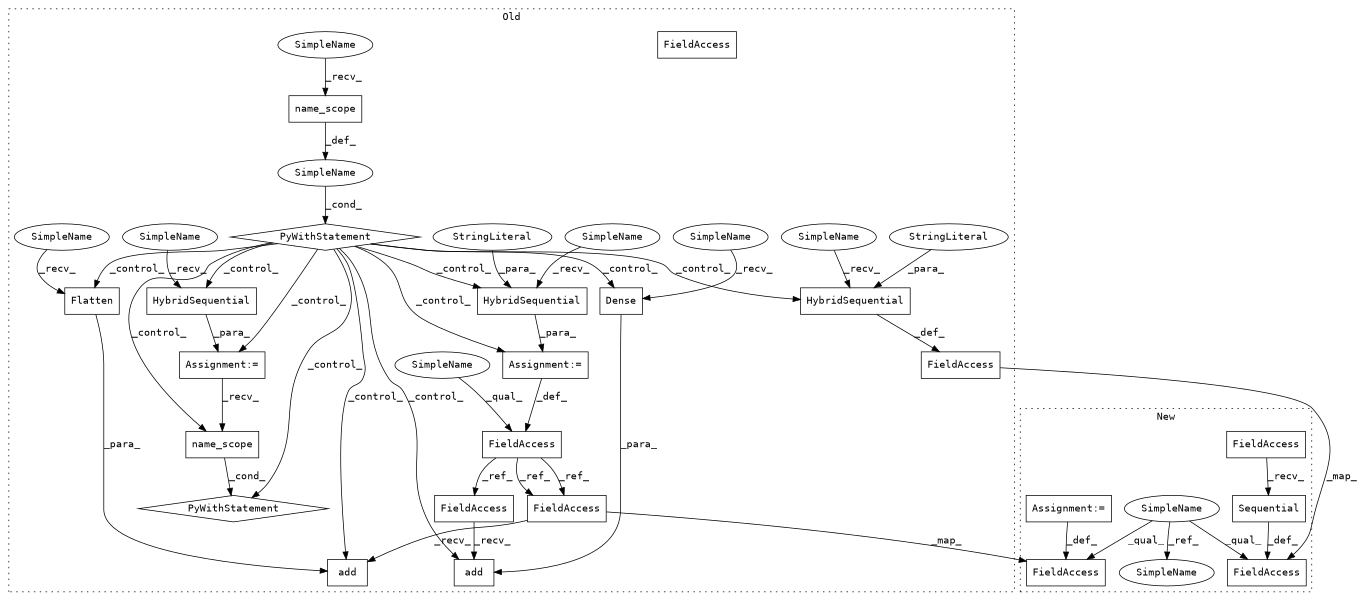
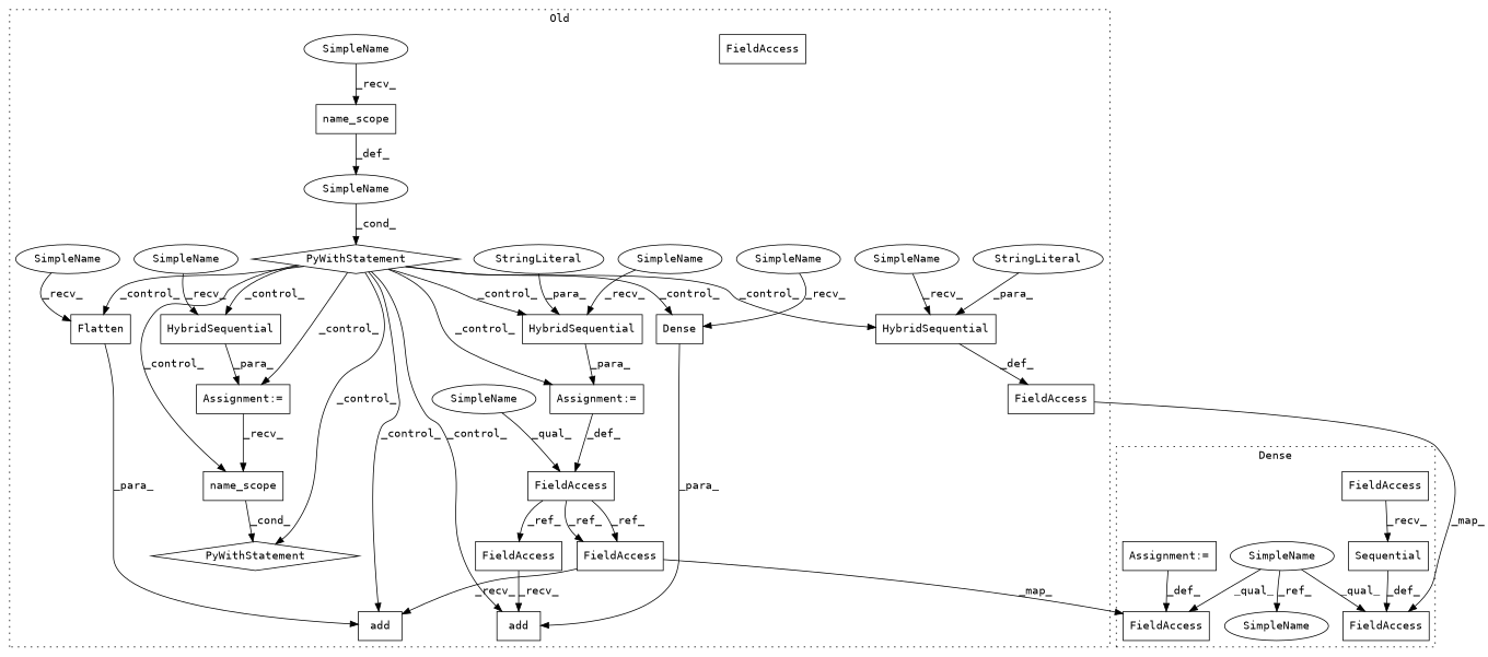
  digraph {
    fontname="DejaVu Sans Mono"
    node [a=32 fontname="DejaVu Sans Mono" l=2 s=4793 shape=box]
    edge [fontname="DejaVu Sans Mono"]
    n1 [l="17,1" label=HybridSequential s="4808,4827"]
    n2 [a=42 label=SimpleName shape=ellipse l="" s=""]
    n3 [a=7 l=1 label="Assignment:=" s=3820]
    n4 [l="6,1" label=Dense s="4983,5008"]
    n5 [l="17,1" label=HybridSequential s="3414,3433"]
    n6 [l="4,1" label=add s="4976,5009"]
    n7 [a=22 l=11 label=FieldAccess]
    n8 [l="4,1" label=add s="4848,4864"]
    n9 [l=9 label=Flatten s=4855]
    n10 [a=22 l=13 label=FieldAccess s=3397]
    n11 [a=22 l=11 label=FieldAccess s=4836]
    n12 [a=45 label=StringLiteral s=3431 shape=ellipse]
    n13 [a=45 label=StringLiteral s=4825 shape=ellipse]
    n14 [l="17,1" label=HybridSequential s="3824,3865"]
    n15 [a=104 l="10,2" label=PyWithStatement s="3360,3387" shape=diamond]
    n16 [l=12 label=name_scope s=3892]
    n17 [a=104 l="10,2" label=PyWithStatement s="3876,3904" shape=diamond]
    n18 [l=12 label=name_scope s=3375]
    n19 [a=7 l=1 label="Assignment:=" s=4804]
    n20 [a=22 l=11 label=FieldAccess s=4836]
    n21 [a=22 l=11 label=FieldAccess s=4964]
    n22 [a=42 label=SimpleName s=4852 shape=ellipse]
    n23 [a=42 label=SimpleName s=3411 shape=ellipse]
    n24 [a=42 label=SimpleName s=4805 shape=ellipse]
    n25 [a=42 label=SimpleName s=4980 shape=ellipse]
    n26 [a=42 label=SimpleName s=3821 shape=ellipse]
    n27 [a=42 l=4 label=SimpleName s=3370 shape=ellipse]
    n28 [a=42 l=4 label=SimpleName shape=ellipse]
    n29 [a=42 l=4 label=SimpleName s=2684 shape=ellipse]
    n30 [a=22 l=13 label=FieldAccess s=3217]
    n31 [l=12 label=Sequential s=3240]
    n32 [a=22 l=5 label=FieldAccess s=3231]
    n33 [a=22 l=11 label=FieldAccess s=4586]
    n34 [a=7 l=1 label="Assignment:=" s=4597]
    n35 [a=42 l=4 label=SimpleName s=4808 shape=ellipse]
    subgraph cluster_1 {
      label=Old
      style=dotted
      n1
      n2
      n3
      n4
      n5
      n6
      n7
      n8
      n9
      n10
      n11
      n12
      n13
      n14
      n15
      n16
      n17
      n18
      n19
      n20
      n21
      n22
      n23
      n24
      n25
      n26
      n27
      n28
    }
    subgraph cluster_2 {
-     label=New
+     label=Dense
      style=dotted
      n29
      n30
      n31
      n32
      n33
      n34
      n35
    }
    n1 -> n19 [label=_para_]
    n2 -> n15 [label=_cond_]
    n3 -> n16 [label=_recv_]
    n4 -> n6 [label=_para_]
    n5 -> n10 [label=_def_]
    n7 -> n20 [label=_ref_]
    n7 -> n20 [label=_ref_]
    n7 -> n21 [label=_ref_]
    n9 -> n8 [label=_para_]
    n10 -> n30 [label=_map_]
    n12 -> n5 [label=_para_]
    n13 -> n1 [label=_para_]
    n14 -> n3 [label=_para_]
    n15 -> n1 [label=_control_]
    n15 -> n3 [label=_control_]
    n15 -> n4 [label=_control_]
    n15 -> n5 [label=_control_]
    n15 -> n6 [label=_control_]
    n15 -> n8 [label=_control_]
    n15 -> n9 [label=_control_]
    n15 -> n14 [label=_control_]
    n15 -> n16 [label=_control_]
    n15 -> n17 [label=_control_]
    n15 -> n19 [label=_control_]
    n16 -> n17 [label=_cond_]
    n18 -> n2 [label=_def_]
    n19 -> n7 [label=_def_]
    n20 -> n8 [label=_recv_]
    n20 -> n33 [label=_map_]
    n21 -> n6 [label=_recv_]
    n22 -> n9 [label=_recv_]
    n23 -> n5 [label=_recv_]
    n24 -> n1 [label=_recv_]
    n25 -> n4 [label=_recv_]
    n26 -> n14 [label=_recv_]
    n27 -> n18 [label=_recv_]
    n28 -> n7 [label=_qual_]
    n29 -> n30 [label=_qual_]
    n29 -> n33 [label=_qual_]
    n29 -> n35 [label=_ref_]
    n31 -> n30 [label=_def_]
    n32 -> n31 [label=_recv_]
    n34 -> n33 [label=_def_]
  }
